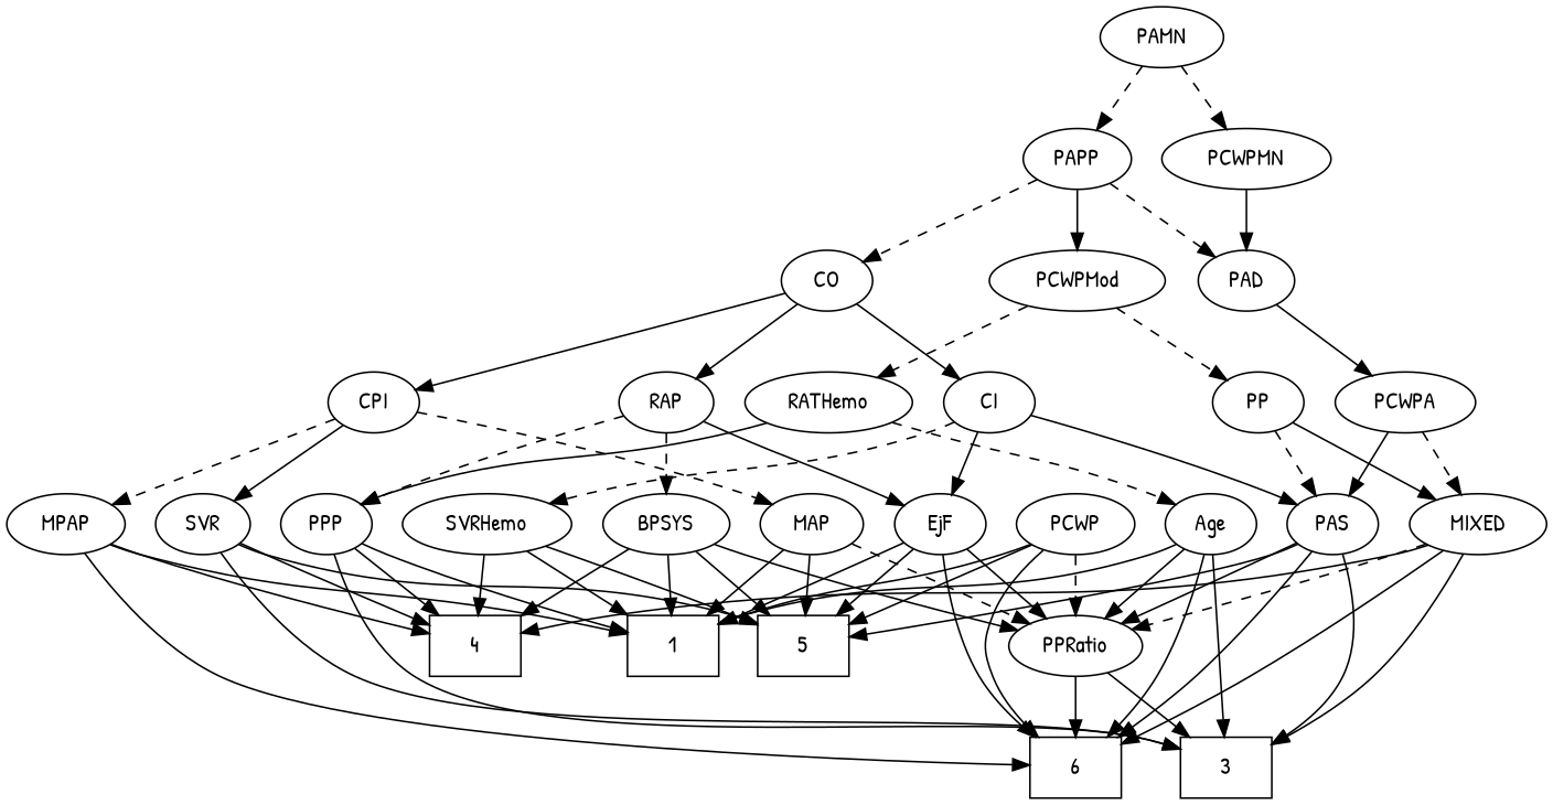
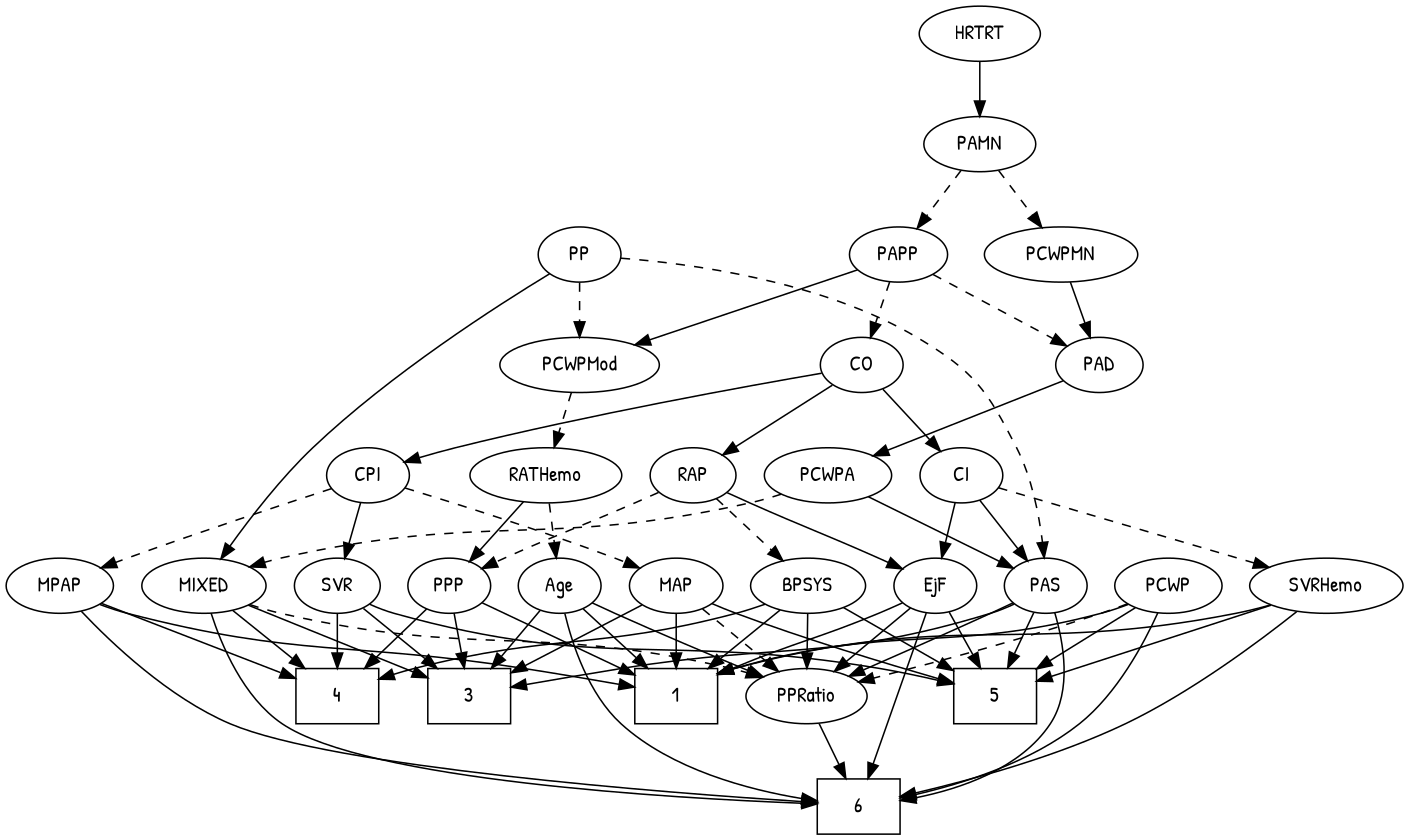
  strict digraph {
    fontname="Patrick Hand"
    node [fontname="Patrick Hand"]
    edge [fontname="Patrick Hand" style=solid]
    1 [height=0.5 shape=box width=0.75]
    n2 [height=0.5 label=6 shape=box width=0.75]
    3 [height=0.5 shape=box width=0.75]
    4 [height=0.5 shape=box width=0.75]
    5 [height=0.5 shape=box width=0.75]
    Age [height=0.5 width=0.75]
    PPRatio [height=0.5 width=1.1013]
    EjF [height=0.5 width=0.75]
    RAP [height=0.5 width=0.77632]
    BPSYS [height=0.5 width=1.0471]
    PPP [height=0.5 width=0.75]
    MIXED [height=0.5 width=1.1193]
    MPAP [height=0.5 width=0.97491]
    PAD [height=0.5 width=0.79437]
    PCWPA [height=0.5 width=1.1555]
    PAS [height=0.5 width=0.75]
    PCWP [height=0.5 width=0.97491]
    CO [height=0.5 width=0.75]
    CPI [height=0.5 width=0.75]
    CI [height=0.5 width=0.75]
    SVR [height=0.5 width=0.77632]
    MAP [height=0.5 width=0.84854]
    SVRHemo [height=0.5 width=1.3902]
    PAMN [height=0.5 width=1.011]
    PCWPMN [height=0.5 width=1.3902]
    PAPP [height=0.5 width=0.88464]
    PCWPMod [height=0.5 width=1.4443]
    RATHemo [height=0.5 width=1.3721]
    PP [height=0.5 width=0.75]
+   HRTRT [height=0.5 width=1.1013]
    Age -> 1
    Age -> n2
    Age -> 3
    Age -> PPRatio
    PPRatio -> n2
    EjF -> 1
    EjF -> n2
    EjF -> 5
    EjF -> PPRatio
    RAP -> EjF
    RAP -> BPSYS [style=dashed]
    RAP -> PPP [style=dashed]
    BPSYS -> 1
    BPSYS -> 4
    BPSYS -> 5
    BPSYS -> PPRatio
    PPP -> 1
    PPP -> 3
    PPP -> 4
    MIXED -> n2
    MIXED -> 3
    MIXED -> 4
    MIXED -> PPRatio [style=dashed]
    MPAP -> 1
    MPAP -> n2
    MPAP -> 4
    PAD -> PCWPA
    PCWPA -> MIXED [style=dashed]
    PCWPA -> PAS
    PAS -> n2
    PAS -> 3
    PAS -> 5
    PAS -> PPRatio
    PCWP -> 1
    PCWP -> n2
    PCWP -> 5
    PCWP -> PPRatio [style=dashed]
    CO -> RAP
    CO -> CPI
    CO -> CI
    CPI -> MPAP [style=dashed]
    CPI -> SVR
    CPI -> MAP [style=dashed]
    CI -> EjF
    CI -> PAS
    CI -> SVRHemo [style=dashed]
    SVR -> 3
    SVR -> 4
    SVR -> 5
    MAP -> 1
-   PPRatio -> 3
+   MAP -> 3
    MAP -> 5
    MAP -> PPRatio [style=dashed]
    SVRHemo -> 1
-   SVRHemo -> 4
+   SVRHemo -> n2
    SVRHemo -> 5
    PAMN -> PCWPMN [style=dashed]
    PAMN -> PAPP [style=dashed]
    PCWPMN -> PAD
    PAPP -> PAD [style=dashed]
    PAPP -> CO [style=dashed]
    PAPP -> PCWPMod
    PCWPMod -> RATHemo [style=dashed]
-   PCWPMod -> PP [style=dashed]
+   PP -> PCWPMod [style=dashed]
    RATHemo -> Age [style=dashed]
    RATHemo -> PPP
    PP -> MIXED
    PP -> PAS [style=dashed]
+   HRTRT -> PAMN
  }
